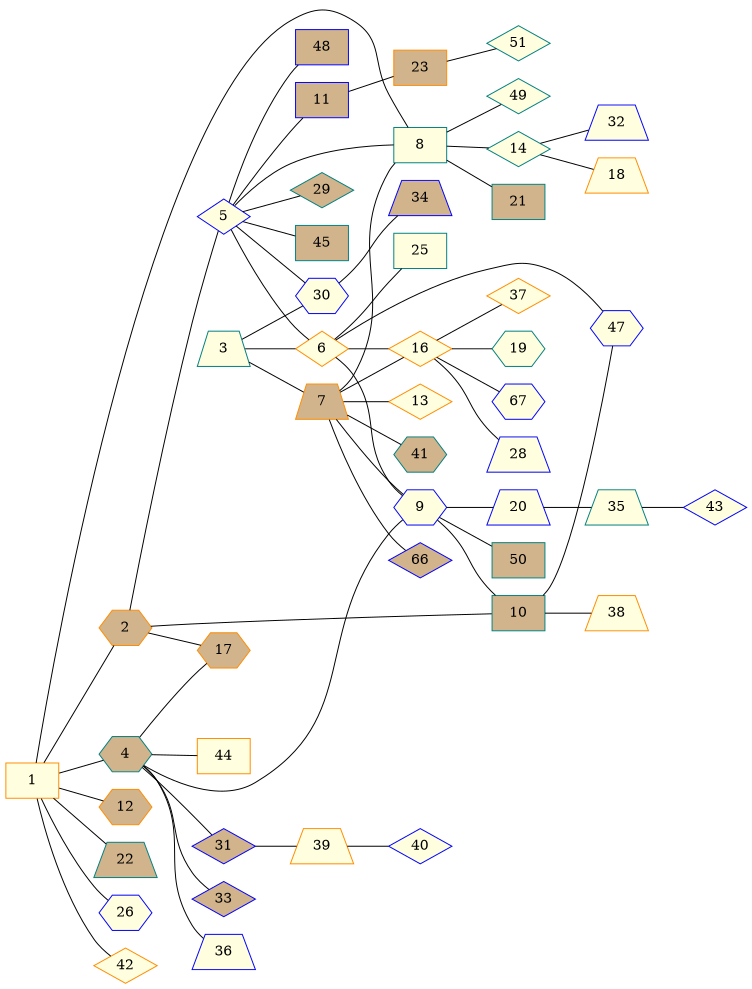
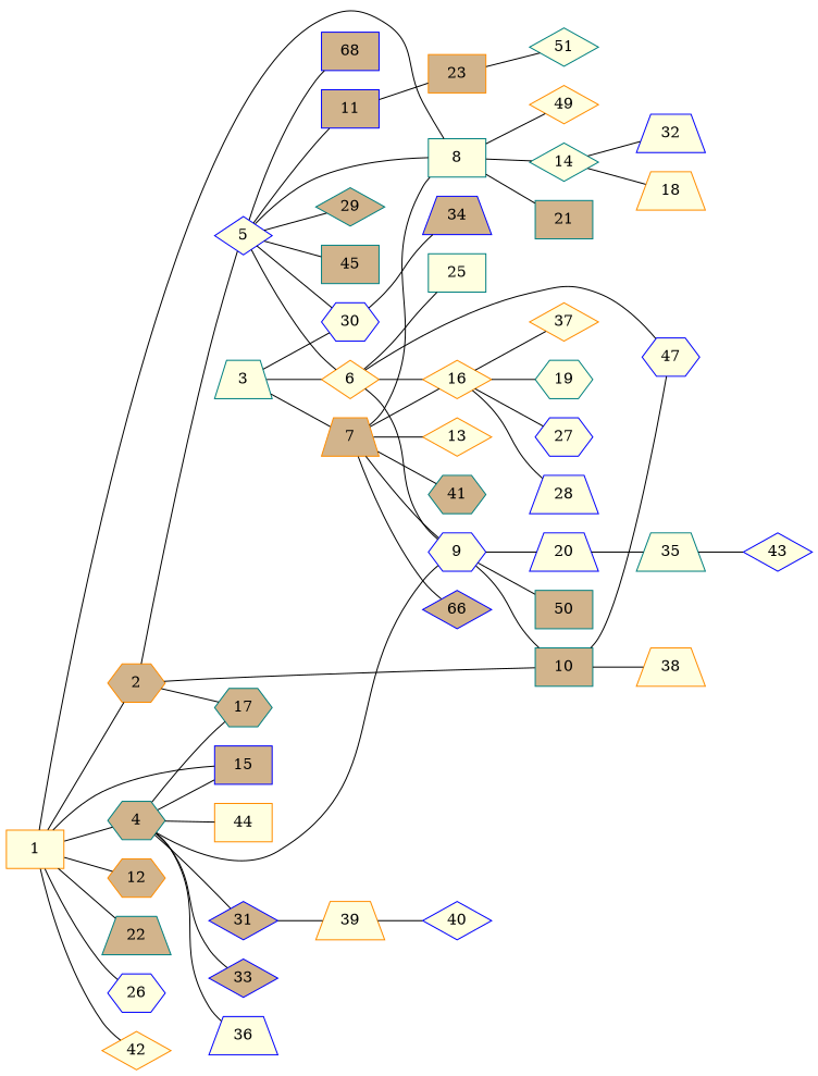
  graph {
    rankdir=LR
    node [color=blue fillcolor=lightyellow shape=diamond style=filled]
    1 [color=darkorange shape=box]
    2 [color=darkorange fillcolor=tan shape=hexagon]
    4 [color=teal fillcolor=tan shape=hexagon]
    8 [color=teal shape=box]
    12 [color=darkorange fillcolor=tan shape=hexagon]
+   15 [fillcolor=tan shape=box]
    22 [color=teal fillcolor=tan shape=trapezium]
    26 [shape=hexagon]
    42 [color=darkorange]
    5
    10 [color=teal fillcolor=tan shape=box]
-   17 [color=darkorange fillcolor=tan shape=hexagon]
+   17 [color=teal fillcolor=tan shape=hexagon]
    9 [shape=hexagon]
    31 [fillcolor=tan]
    33 [fillcolor=tan]
    36 [shape=trapezium]
    44 [color=darkorange shape=box]
    14 [color=teal]
    21 [color=teal fillcolor=tan shape=box]
-   49 [color=teal]
+   49 [color=darkorange]
    6 [color=darkorange]
    30 [shape=hexagon]
    11 [fillcolor=tan shape=box]
    29 [color=teal fillcolor=tan]
    45 [color=teal fillcolor=tan shape=box]
-   48 [fillcolor=tan shape=box]
+   48 [fillcolor=tan shape=box label=68]
    47 [shape=hexagon]
    38 [color=darkorange shape=trapezium]
    3 [color=teal shape=trapezium]
    7 [color=darkorange fillcolor=tan shape=trapezium]
    16 [color=darkorange]
    25 [color=teal shape=box]
    13 [color=darkorange]
    41 [color=teal fillcolor=tan shape=hexagon]
    n35 [fillcolor=tan label=66]
    34 [fillcolor=tan shape=trapezium]
    20 [shape=trapezium]
    50 [color=teal fillcolor=tan shape=box]
    39 [color=darkorange shape=trapezium]
    23 [color=darkorange fillcolor=tan shape=box]
    19 [color=teal shape=hexagon]
-   27 [shape=hexagon label=67]
+   27 [shape=hexagon]
    28 [shape=trapezium]
    37 [color=darkorange]
    18 [color=darkorange shape=trapezium]
    32 [shape=trapezium]
    35 [color=teal shape=trapezium]
    51 [color=teal]
    43
    40
    1 -- 2
    1 -- 4
    1 -- 8
    1 -- 12
+   1 -- 15
    1 -- 22
    1 -- 26
    1 -- 42
    2 -- 5
    2 -- 10
    2 -- 17
+   4 -- 15
    4 -- 17
    4 -- 9
    4 -- 31
    4 -- 33
    4 -- 36
    4 -- 44
    8 -- 14
    8 -- 21
    8 -- 49
    5 -- 8
    5 -- 6
    5 -- 30
    5 -- 11
    5 -- 29
    5 -- 45
    5 -- 48
    10 -- 47
    10 -- 38
    9 -- 10
    9 -- 20
    9 -- 50
    31 -- 39
    14 -- 18
    14 -- 32
    6 -- 9
    6 -- 47
    6 -- 16
    6 -- 25
    30 -- 34
    11 -- 23
    3 -- 6
    3 -- 30
    3 -- 7
    7 -- 8
    7 -- 9
    7 -- 16
    7 -- 13
    7 -- 41
    7 -- n35
    16 -- 19
    16 -- 27
    16 -- 28
    16 -- 37
    20 -- 35
    39 -- 40
    23 -- 51
    35 -- 43
  }
